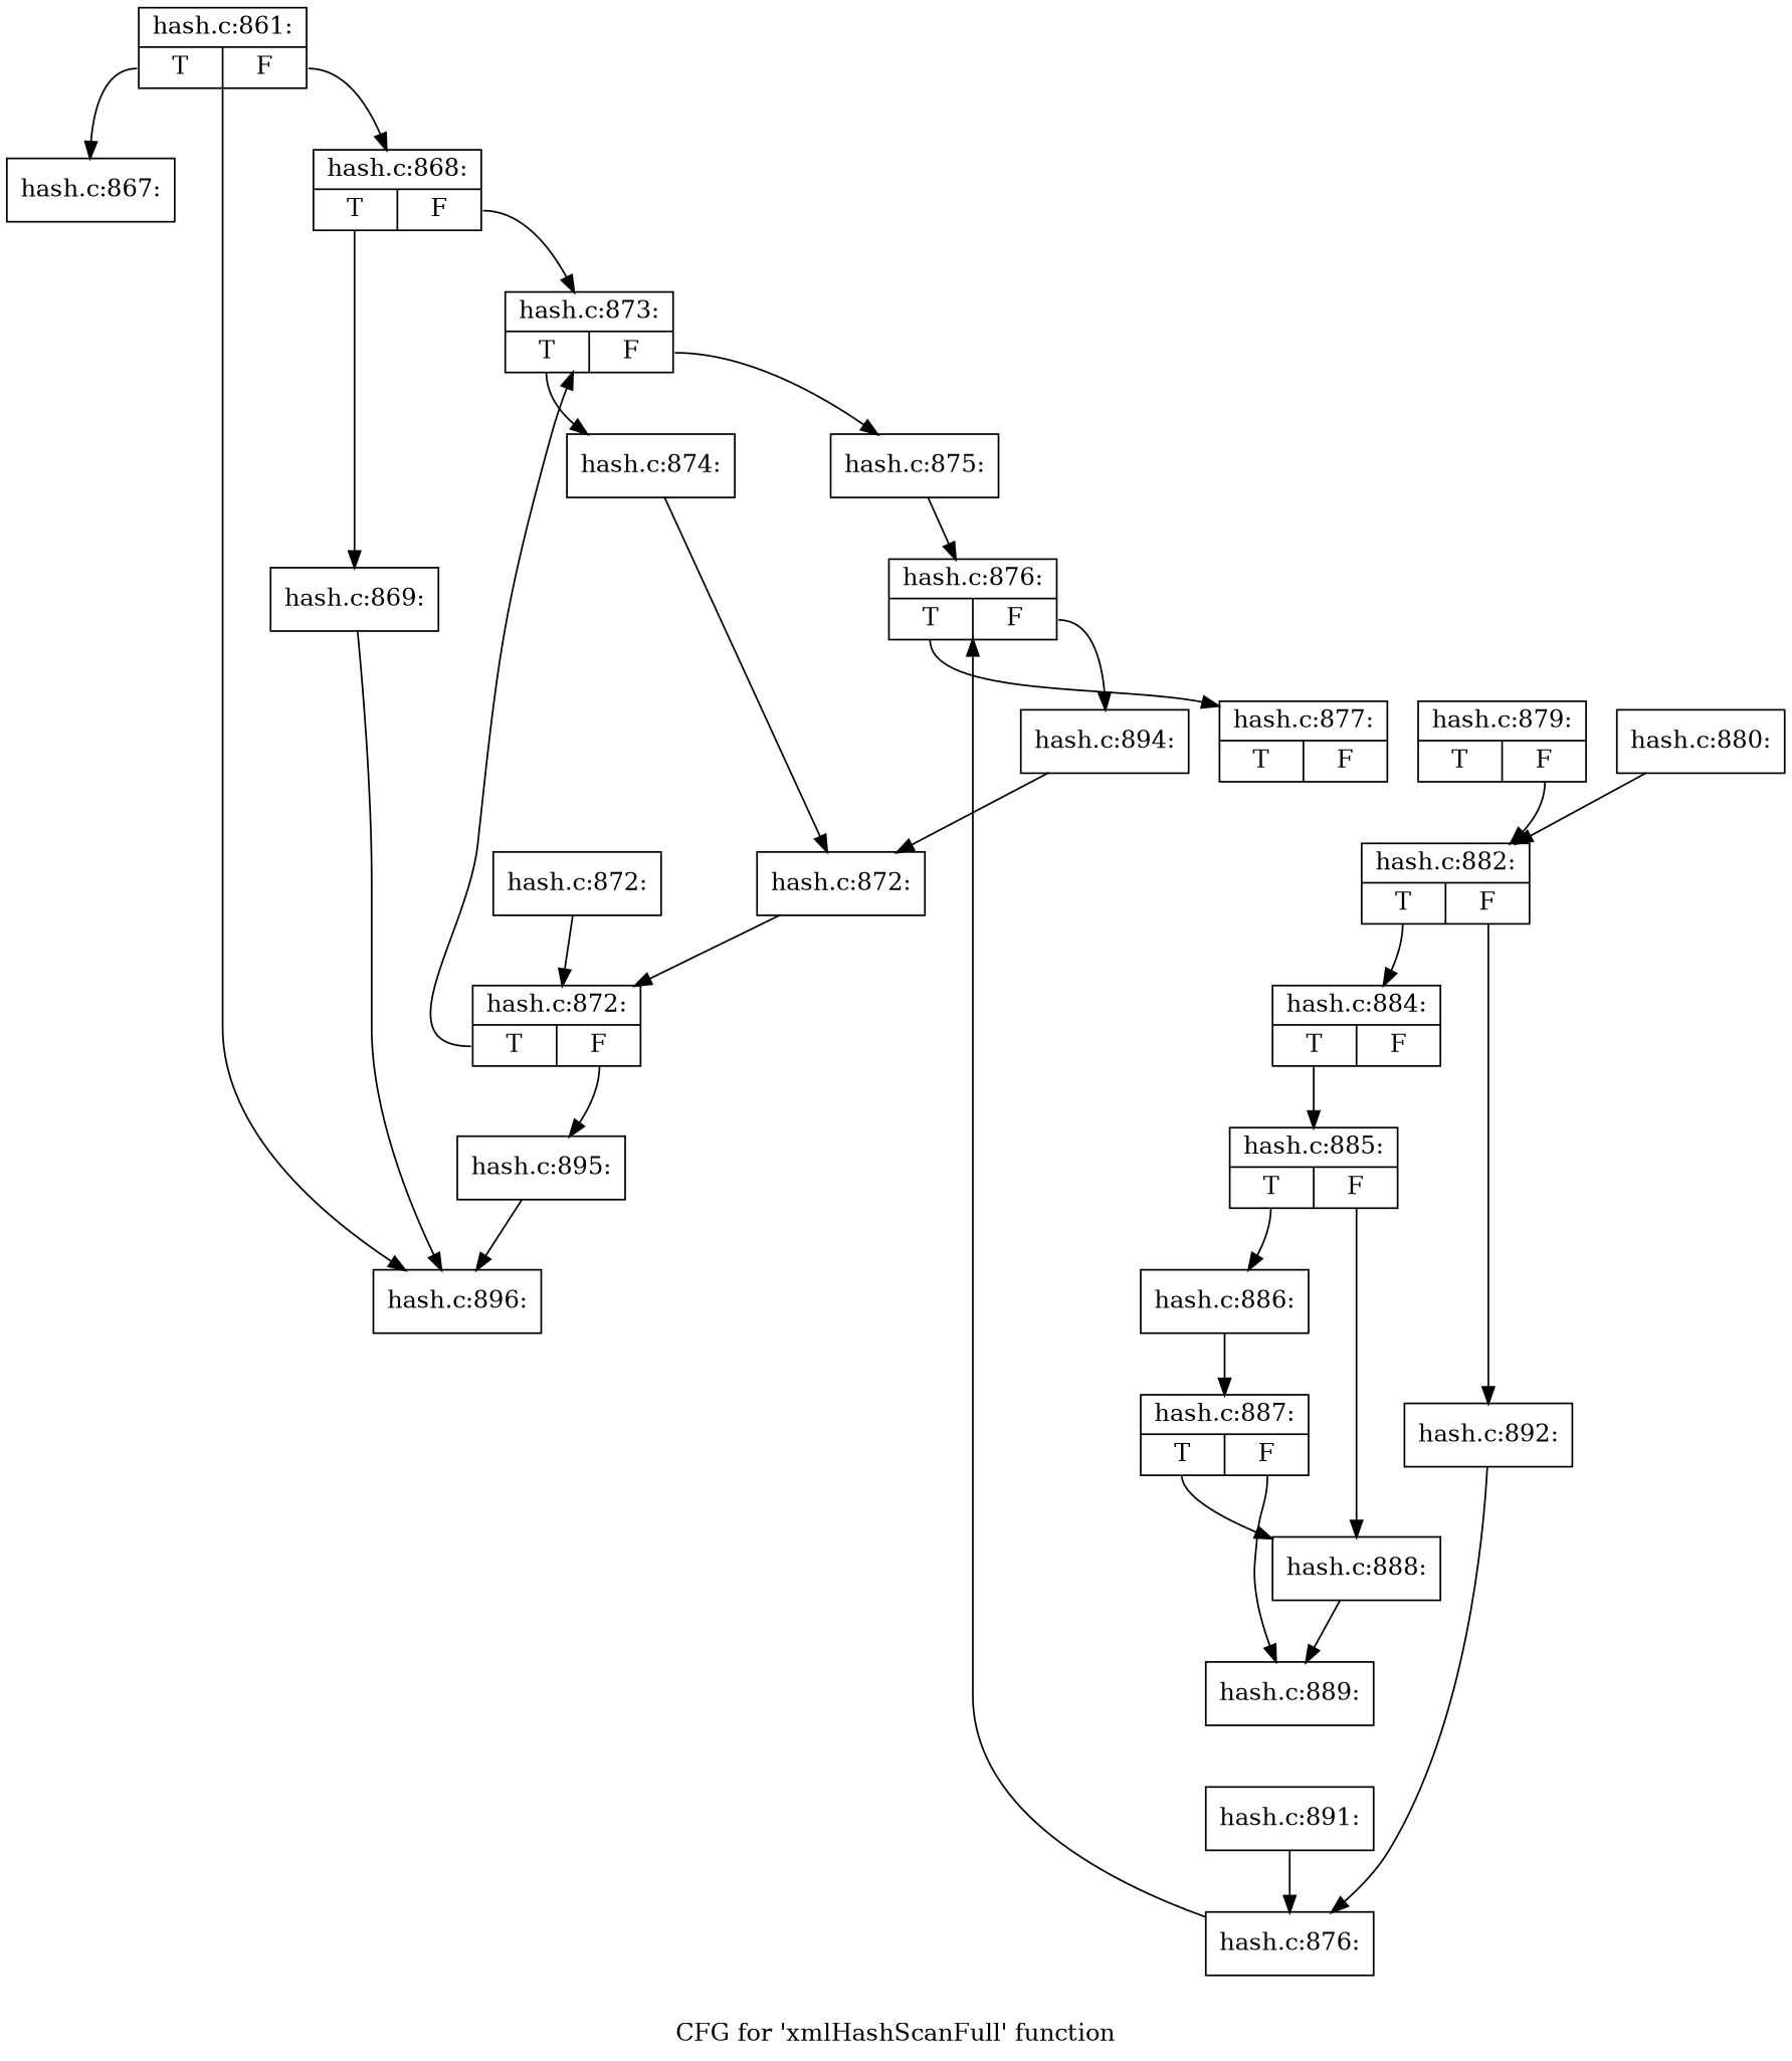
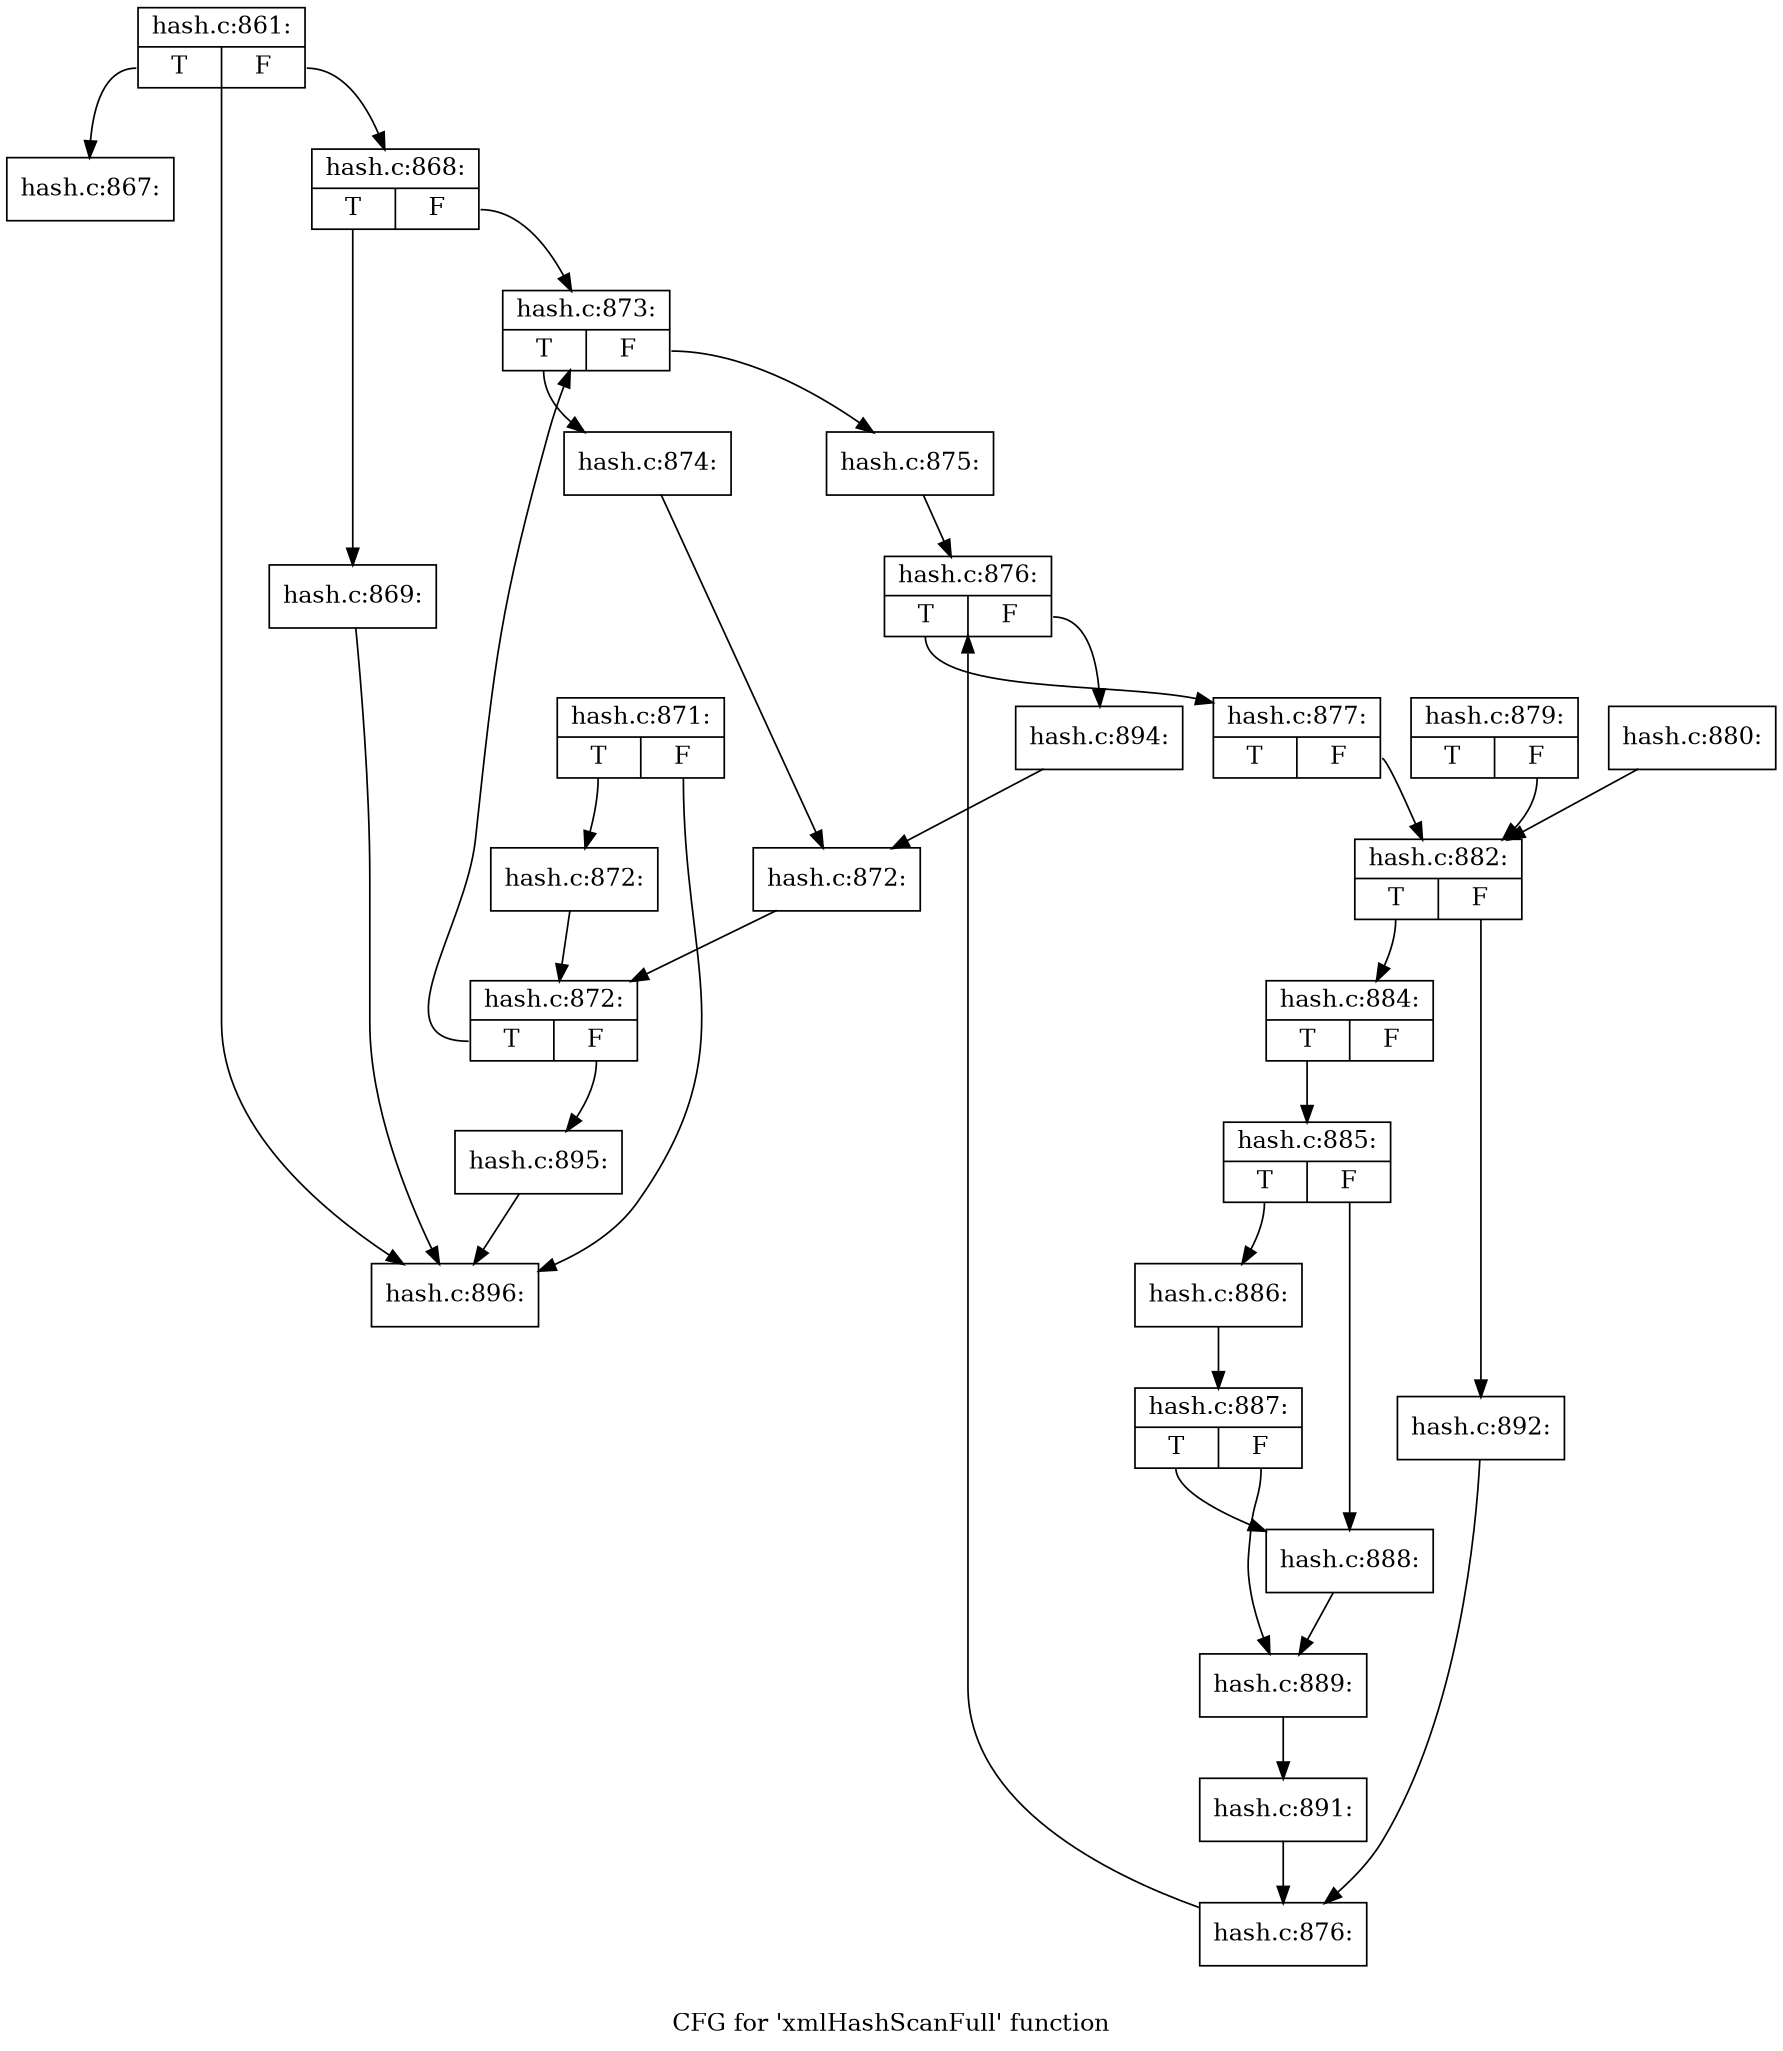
  digraph {
    label="CFG for 'xmlHashScanFull' function"
    node [shape=record]
    n1 [label="{hash.c:861:|{<s0>T|<s1>F}}"]
    n2 [label="{hash.c:867:}"]
    n3 [label="{hash.c:868:|{<s0>T|<s1>F}}"]
    n4 [label="{hash.c:896:}"]
    n5 [label="{hash.c:869:}"]
    n6 [label="{hash.c:873:|{<s0>T|<s1>F}}"]
+   n7 [label="{hash.c:871:|{<s0>T|<s1>F}}"]
    n8 [label="{hash.c:872:}"]
    n9 [label="{hash.c:872:|{<s0>T|<s1>F}}"]
    n10 [label="{hash.c:895:}"]
    n11 [label="{hash.c:874:}"]
    n12 [label="{hash.c:875:}"]
    n13 [label="{hash.c:872:}"]
    n14 [label="{hash.c:876:|{<s0>T|<s1>F}}"]
    n15 [label="{hash.c:877:|{<s0>T|<s1>F}}"]
    n16 [label="{hash.c:894:}"]
    n17 [label="{hash.c:882:|{<s0>T|<s1>F}}"]
    n18 [label="{hash.c:879:|{<s0>T|<s1>F}}"]
    n19 [label="{hash.c:884:|{<s0>T|<s1>F}}"]
    n20 [label="{hash.c:892:}"]
    n21 [label="{hash.c:880:}"]
    n22 [label="{hash.c:885:|{<s0>T|<s1>F}}"]
    n23 [label="{hash.c:876:}"]
    n24 [label="{hash.c:886:}"]
    n25 [label="{hash.c:888:}"]
    n26 [label="{hash.c:887:|{<s0>T|<s1>F}}"]
    n27 [label="{hash.c:889:}"]
    n28 [label="{hash.c:891:}"]
    n1 -> n2 [tailport=s0]
    n1 -> n3 [tailport=s1]
    n1 -> n4
    n3 -> n5 [tailport=s0]
    n3 -> n6 [tailport=s1]
    n5 -> n4
    n6 -> n11 [tailport=s0]
    n6 -> n12 [tailport=s1]
+   n7 -> n4 [tailport=s1]
+   n7 -> n8 [tailport=s0]
    n8 -> n9
    n9 -> n6 [tailport=s0]
    n9 -> n10 [tailport=s1]
    n10 -> n4
    n11 -> n13
    n12 -> n14
    n13 -> n9
    n14 -> n15 [tailport=s0]
    n14 -> n16 [tailport=s1]
+   n15 -> n17 [tailport=s1]
    n16 -> n13
    n17 -> n19 [tailport=s0]
    n17 -> n20 [tailport=s1]
    n18 -> n17 [tailport=s1]
    n19 -> n22 [tailport=s0]
    n20 -> n23
    n21 -> n17
    n22 -> n24 [tailport=s0]
    n22 -> n25 [tailport=s1]
    n23 -> n14
    n24 -> n26
    n25 -> n27
    n26 -> n25 [tailport=s0]
    n26 -> n27 [tailport=s1]
+   n27 -> n28
    n28 -> n23
  }
